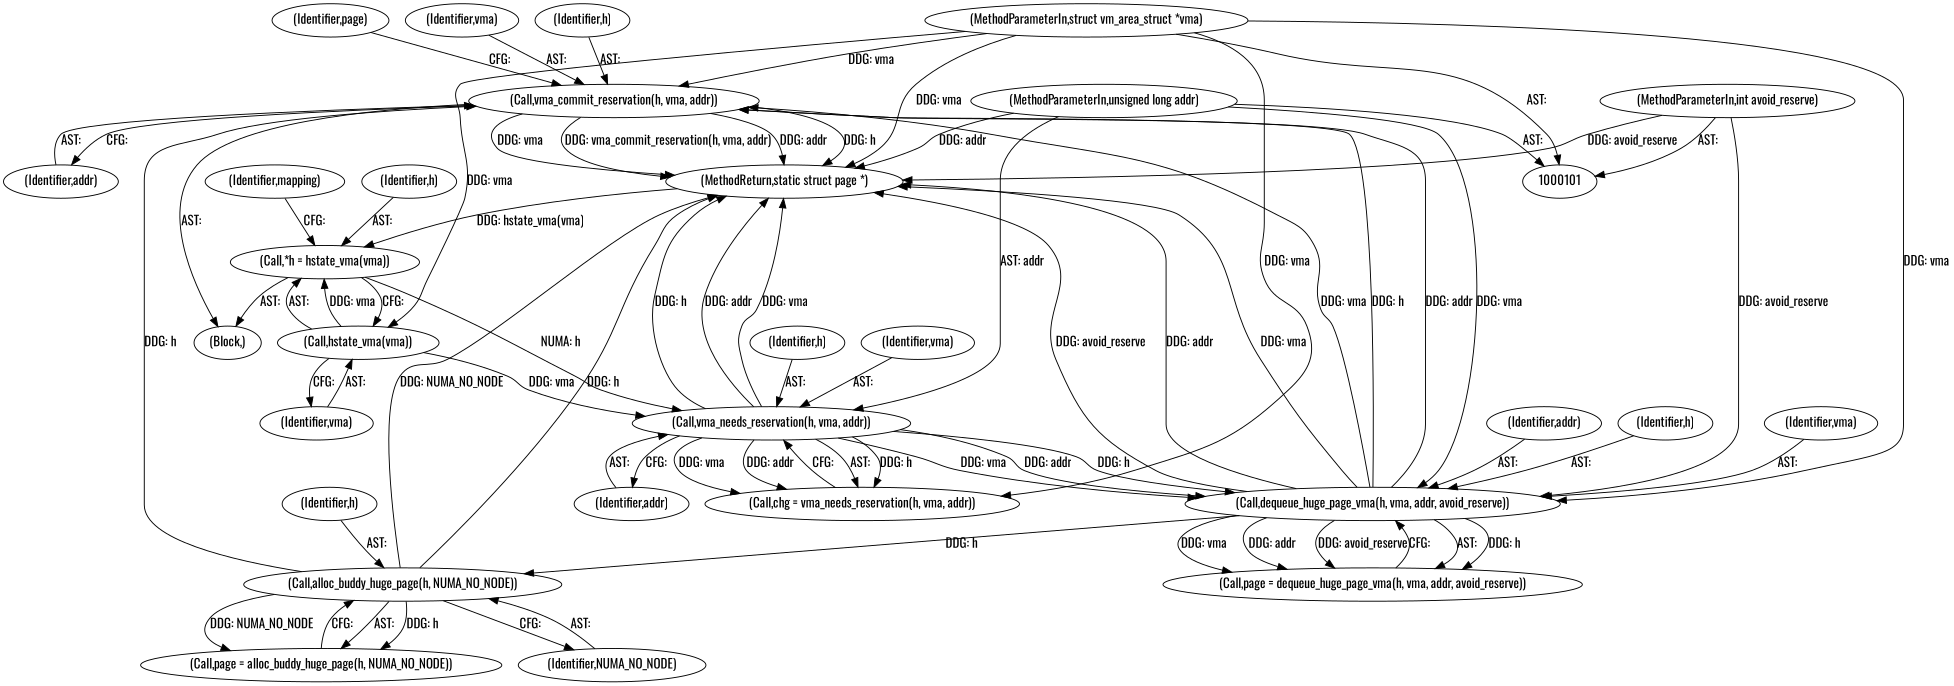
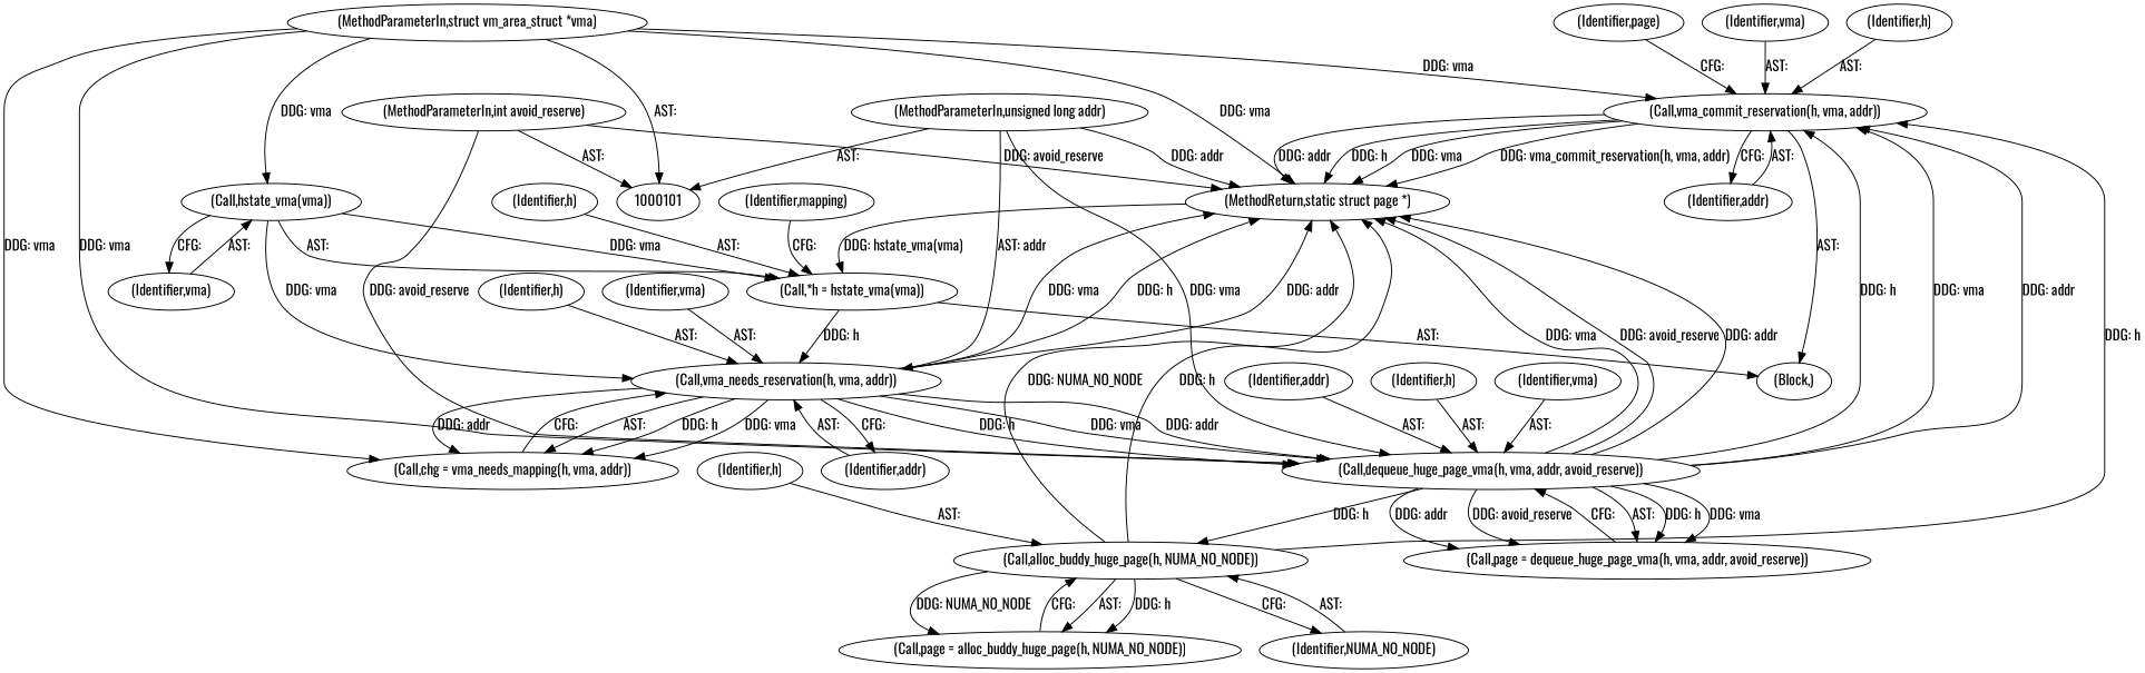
  digraph {
    fontname=Oswald
    node [fontname=Oswald]
    edge [fontname=Oswald]
    n1 [label="(Call,vma_commit_reservation(h, vma, addr))"]
    n2 [label="(MethodReturn,static struct page *)"]
    n3 [label="(Block,)"]
    n4 [label="(Identifier,addr)"]
    n5 [label="(Call,*h = hstate_vma(vma))"]
    n6 [label="(Call,dequeue_huge_page_vma(h, vma, addr, avoid_reserve))"]
    n7 [label="(Call,alloc_buddy_huge_page(h, NUMA_NO_NODE))"]
    n8 [label="(Call,page = dequeue_huge_page_vma(h, vma, addr, avoid_reserve))"]
    n9 [label="(Call,page = alloc_buddy_huge_page(h, NUMA_NO_NODE))"]
    n10 [label="(Identifier,NUMA_NO_NODE)"]
    n11 [label="(Call,vma_needs_reservation(h, vma, addr))"]
-   n12 [label="(Call,chg = vma_needs_reservation(h, vma, addr))"]
+   n12 [label="(Call,chg = vma_needs_mapping(h, vma, addr))"]
    n13 [label="(Identifier,addr)"]
    n14 [label="(Call,hstate_vma(vma))"]
    n15 [label="(Identifier,vma)"]
    n16 [label="(MethodParameterIn,struct vm_area_struct *vma)"]
    1000101
    n18 [label="(MethodParameterIn,unsigned long addr)"]
    n19 [label="(MethodParameterIn,int avoid_reserve)"]
    n20 [label="(Identifier,addr)"]
    n21 [label="(Identifier,h)"]
    n22 [label="(Identifier,vma)"]
    n23 [label="(Identifier,vma)"]
    n24 [label="(Identifier,h)"]
    n25 [label="(Identifier,h)"]
    n26 [label="(Identifier,page)"]
    n27 [label="(Identifier,mapping)"]
    n28 [label="(Identifier,h)"]
    n29 [label="(Identifier,h)"]
    n30 [label="(Identifier,vma)"]
    n1 -> n2 [label="DDG: h"]
    n1 -> n2 [label="DDG: vma"]
    n1 -> n2 [label="DDG: vma_commit_reservation(h, vma, addr)"]
    n1 -> n2 [label="DDG: addr"]
    n1 -> n3 [label="AST: "]
    n1 -> n4 [label="CFG: "]
    n2 -> n5 [label="DDG: hstate_vma(vma)"]
    n4 -> n1 [label="AST: "]
    n5 -> n3 [label="AST: "]
-   n5 -> n11 [label="NUMA: h"]
-   n5 -> n14 [label="CFG: "]
+   n5 -> n11 [label="DDG: h"]
    n6 -> n1 [label="DDG: h"]
    n6 -> n1 [label="DDG: vma"]
    n6 -> n1 [label="DDG: addr"]
    n6 -> n2 [label="DDG: vma"]
    n6 -> n2 [label="DDG: avoid_reserve"]
    n6 -> n2 [label="DDG: addr"]
    n6 -> n7 [label="DDG: h"]
    n6 -> n8 [label="AST: "]
    n6 -> n8 [label="DDG: h"]
    n6 -> n8 [label="DDG: vma"]
    n6 -> n8 [label="DDG: addr"]
    n6 -> n8 [label="DDG: avoid_reserve"]
    n7 -> n1 [label="DDG: h"]
    n7 -> n2 [label="DDG: h"]
    n7 -> n2 [label="DDG: NUMA_NO_NODE"]
    n7 -> n9 [label="AST: "]
    n7 -> n9 [label="DDG: h"]
    n7 -> n9 [label="DDG: NUMA_NO_NODE"]
    n7 -> n10 [label="CFG: "]
    n8 -> n6 [label="CFG: "]
    n9 -> n7 [label="CFG: "]
    n10 -> n7 [label="AST: "]
    n11 -> n2 [label="DDG: vma"]
    n11 -> n2 [label="DDG: h"]
    n11 -> n2 [label="DDG: addr"]
    n11 -> n6 [label="DDG: h"]
    n11 -> n6 [label="DDG: vma"]
    n11 -> n6 [label="DDG: addr"]
    n11 -> n12 [label="AST: "]
    n11 -> n12 [label="DDG: h"]
    n11 -> n12 [label="DDG: vma"]
    n11 -> n12 [label="DDG: addr"]
    n11 -> n13 [label="CFG: "]
    n12 -> n11 [label="CFG: "]
    n13 -> n11 [label="AST: "]
    n14 -> n5 [label="AST: "]
    n14 -> n5 [label="DDG: vma"]
    n14 -> n11 [label="DDG: vma"]
    n14 -> n15 [label="CFG: "]
    n15 -> n14 [label="AST: "]
    n16 -> n1 [label="DDG: vma"]
    n16 -> n2 [label="DDG: vma"]
    n16 -> n6 [label="DDG: vma"]
    n16 -> n12 [label="DDG: vma"]
    n16 -> n14 [label="DDG: vma"]
    n16 -> 1000101 [label="AST: "]
    n18 -> n2 [label="DDG: addr"]
    n18 -> n6 [label="DDG: vma"]
    n18 -> n11 [label="AST: addr"]
    n18 -> 1000101 [label="AST: "]
    n19 -> n2 [label="DDG: avoid_reserve"]
    n19 -> n6 [label="DDG: avoid_reserve"]
    n19 -> 1000101 [label="AST: "]
    n20 -> n6 [label="AST: "]
    n21 -> n6 [label="AST: "]
    n22 -> n6 [label="AST: "]
    n23 -> n1 [label="AST: "]
    n24 -> n1 [label="AST: "]
    n25 -> n7 [label="AST: "]
    n26 -> n1 [label="CFG: "]
    n27 -> n5 [label="CFG: "]
    n28 -> n11 [label="AST: "]
    n29 -> n5 [label="AST: "]
    n30 -> n11 [label="AST: "]
  }
